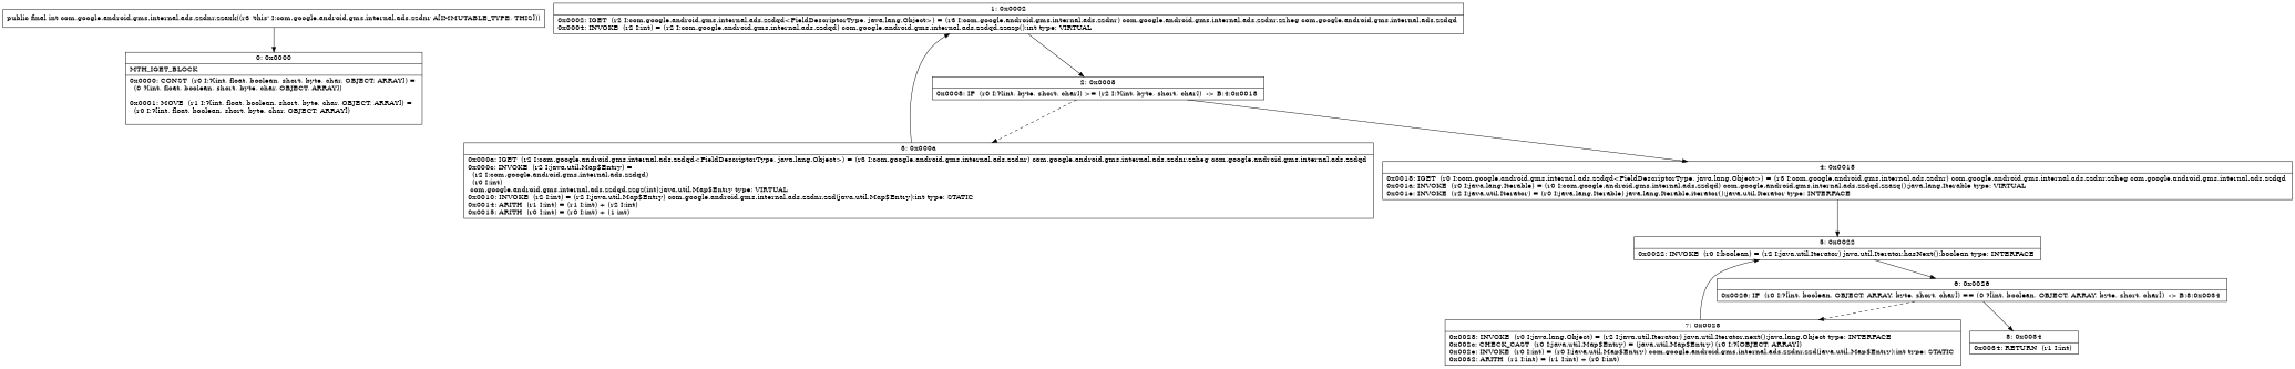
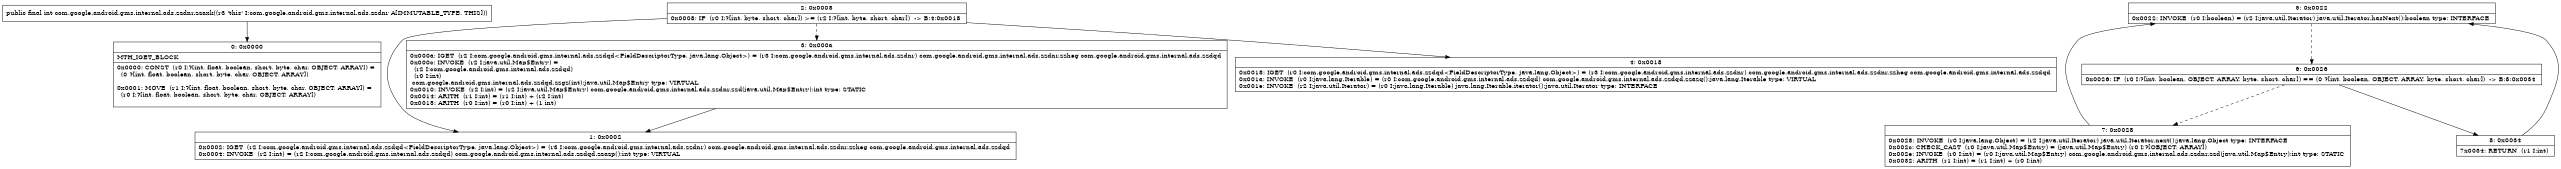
  digraph {
    node [shape=record]
    n1 [label="{0\:\ 0x0000|MTH_IGET_BLOCK\l|0x0000: CONST  (r0 I:?[int, float, boolean, short, byte, char, OBJECT, ARRAY]) = \l  (0 ?[int, float, boolean, short, byte, char, OBJECT, ARRAY])\l \l0x0001: MOVE  (r1 I:?[int, float, boolean, short, byte, char, OBJECT, ARRAY]) = \l  (r0 I:?[int, float, boolean, short, byte, char, OBJECT, ARRAY])\l \l}"]
    n2 [label="{1\:\ 0x0002|0x0002: IGET  (r2 I:com.google.android.gms.internal.ads.zzdqd\<FieldDescriptorType, java.lang.Object\>) = (r3 I:com.google.android.gms.internal.ads.zzdnr) com.google.android.gms.internal.ads.zzdnr.zzheg com.google.android.gms.internal.ads.zzdqd \l0x0004: INVOKE  (r2 I:int) = (r2 I:com.google.android.gms.internal.ads.zzdqd) com.google.android.gms.internal.ads.zzdqd.zzazp():int type: VIRTUAL \l}"]
    n3 [label="{2\:\ 0x0008|0x0008: IF  (r0 I:?[int, byte, short, char]) \>= (r2 I:?[int, byte, short, char])  \-\> B:4:0x0018 \l}"]
    n4 [label="{3\:\ 0x000a|0x000a: IGET  (r2 I:com.google.android.gms.internal.ads.zzdqd\<FieldDescriptorType, java.lang.Object\>) = (r3 I:com.google.android.gms.internal.ads.zzdnr) com.google.android.gms.internal.ads.zzdnr.zzheg com.google.android.gms.internal.ads.zzdqd \l0x000c: INVOKE  (r2 I:java.util.Map$Entry) = \l  (r2 I:com.google.android.gms.internal.ads.zzdqd)\l  (r0 I:int)\l com.google.android.gms.internal.ads.zzdqd.zzgz(int):java.util.Map$Entry type: VIRTUAL \l0x0010: INVOKE  (r2 I:int) = (r2 I:java.util.Map$Entry) com.google.android.gms.internal.ads.zzdnr.zzd(java.util.Map$Entry):int type: STATIC \l0x0014: ARITH  (r1 I:int) = (r1 I:int) + (r2 I:int) \l0x0015: ARITH  (r0 I:int) = (r0 I:int) + (1 int) \l}"]
    n5 [label="{4\:\ 0x0018|0x0018: IGET  (r0 I:com.google.android.gms.internal.ads.zzdqd\<FieldDescriptorType, java.lang.Object\>) = (r3 I:com.google.android.gms.internal.ads.zzdnr) com.google.android.gms.internal.ads.zzdnr.zzheg com.google.android.gms.internal.ads.zzdqd \l0x001a: INVOKE  (r0 I:java.lang.Iterable) = (r0 I:com.google.android.gms.internal.ads.zzdqd) com.google.android.gms.internal.ads.zzdqd.zzazq():java.lang.Iterable type: VIRTUAL \l0x001e: INVOKE  (r2 I:java.util.Iterator) = (r0 I:java.lang.Iterable) java.lang.Iterable.iterator():java.util.Iterator type: INTERFACE \l}"]
    n6 [label="{5\:\ 0x0022|0x0022: INVOKE  (r0 I:boolean) = (r2 I:java.util.Iterator) java.util.Iterator.hasNext():boolean type: INTERFACE \l}"]
    n7 [label="{6\:\ 0x0026|0x0026: IF  (r0 I:?[int, boolean, OBJECT, ARRAY, byte, short, char]) == (0 ?[int, boolean, OBJECT, ARRAY, byte, short, char])  \-\> B:8:0x0034 \l}"]
    n8 [label="{7\:\ 0x0028|0x0028: INVOKE  (r0 I:java.lang.Object) = (r2 I:java.util.Iterator) java.util.Iterator.next():java.lang.Object type: INTERFACE \l0x002c: CHECK_CAST  (r0 I:java.util.Map$Entry) = (java.util.Map$Entry) (r0 I:?[OBJECT, ARRAY]) \l0x002e: INVOKE  (r0 I:int) = (r0 I:java.util.Map$Entry) com.google.android.gms.internal.ads.zzdnr.zzd(java.util.Map$Entry):int type: STATIC \l0x0032: ARITH  (r1 I:int) = (r1 I:int) + (r0 I:int) \l}"]
-   n9 [label="{8\:\ 0x0034|0x0034: RETURN  (r1 I:int) \l}"]
+   n9 [label="{8\:\ 0x0034|7x0034: RETURN  (r1 I:int) \l}"]
    n10 [label="{public final int com.google.android.gms.internal.ads.zzdnr.zzaxk((r3 'this' I:com.google.android.gms.internal.ads.zzdnr A[IMMUTABLE_TYPE, THIS])) }"]
-   n2 -> n3
+   n3 -> n2
    n3 -> n4 [style=dashed]
    n3 -> n5
    n4 -> n2
-   n5 -> n6
-   n6 -> n7
+   n9 -> n6
+   n6 -> n7 [style=dashed]
    n7 -> n8 [style=dashed]
    n7 -> n9
    n8 -> n6
    n10 -> n1
  }
